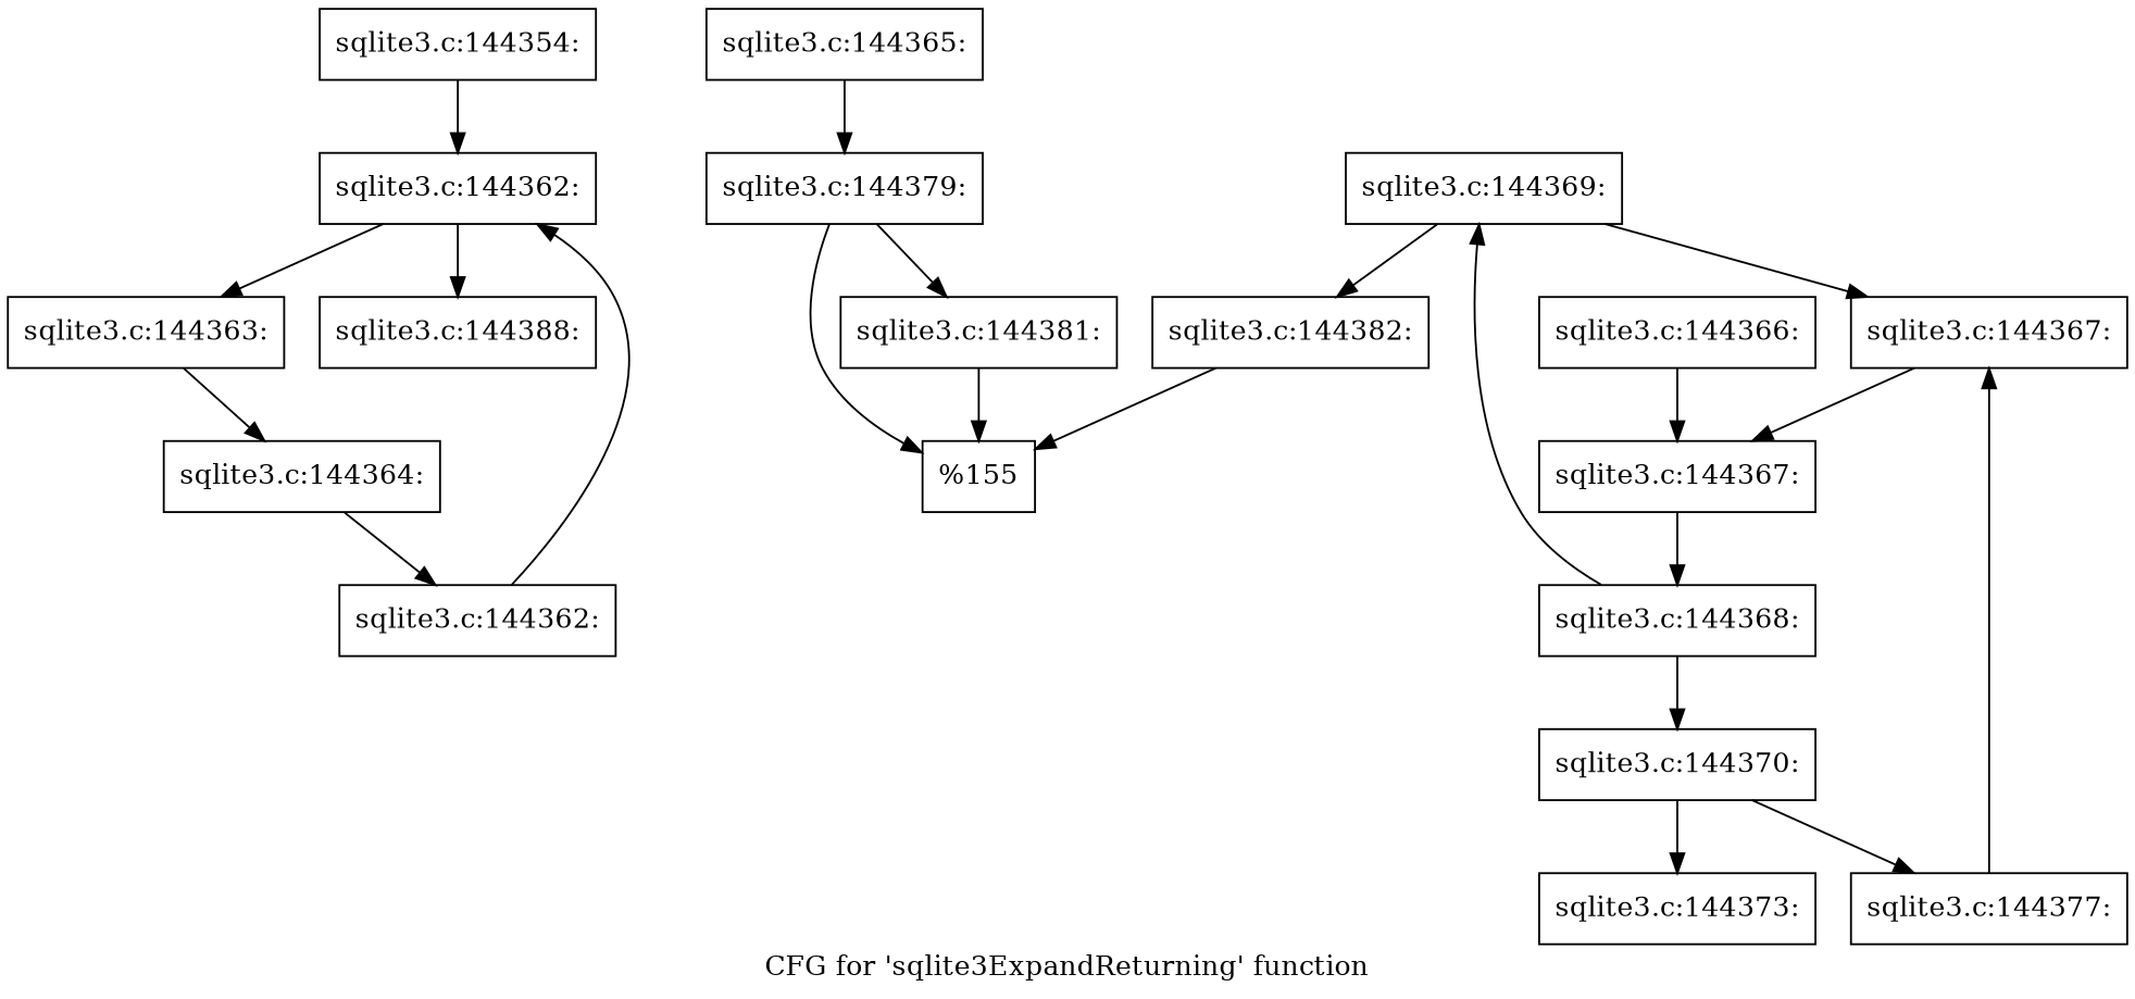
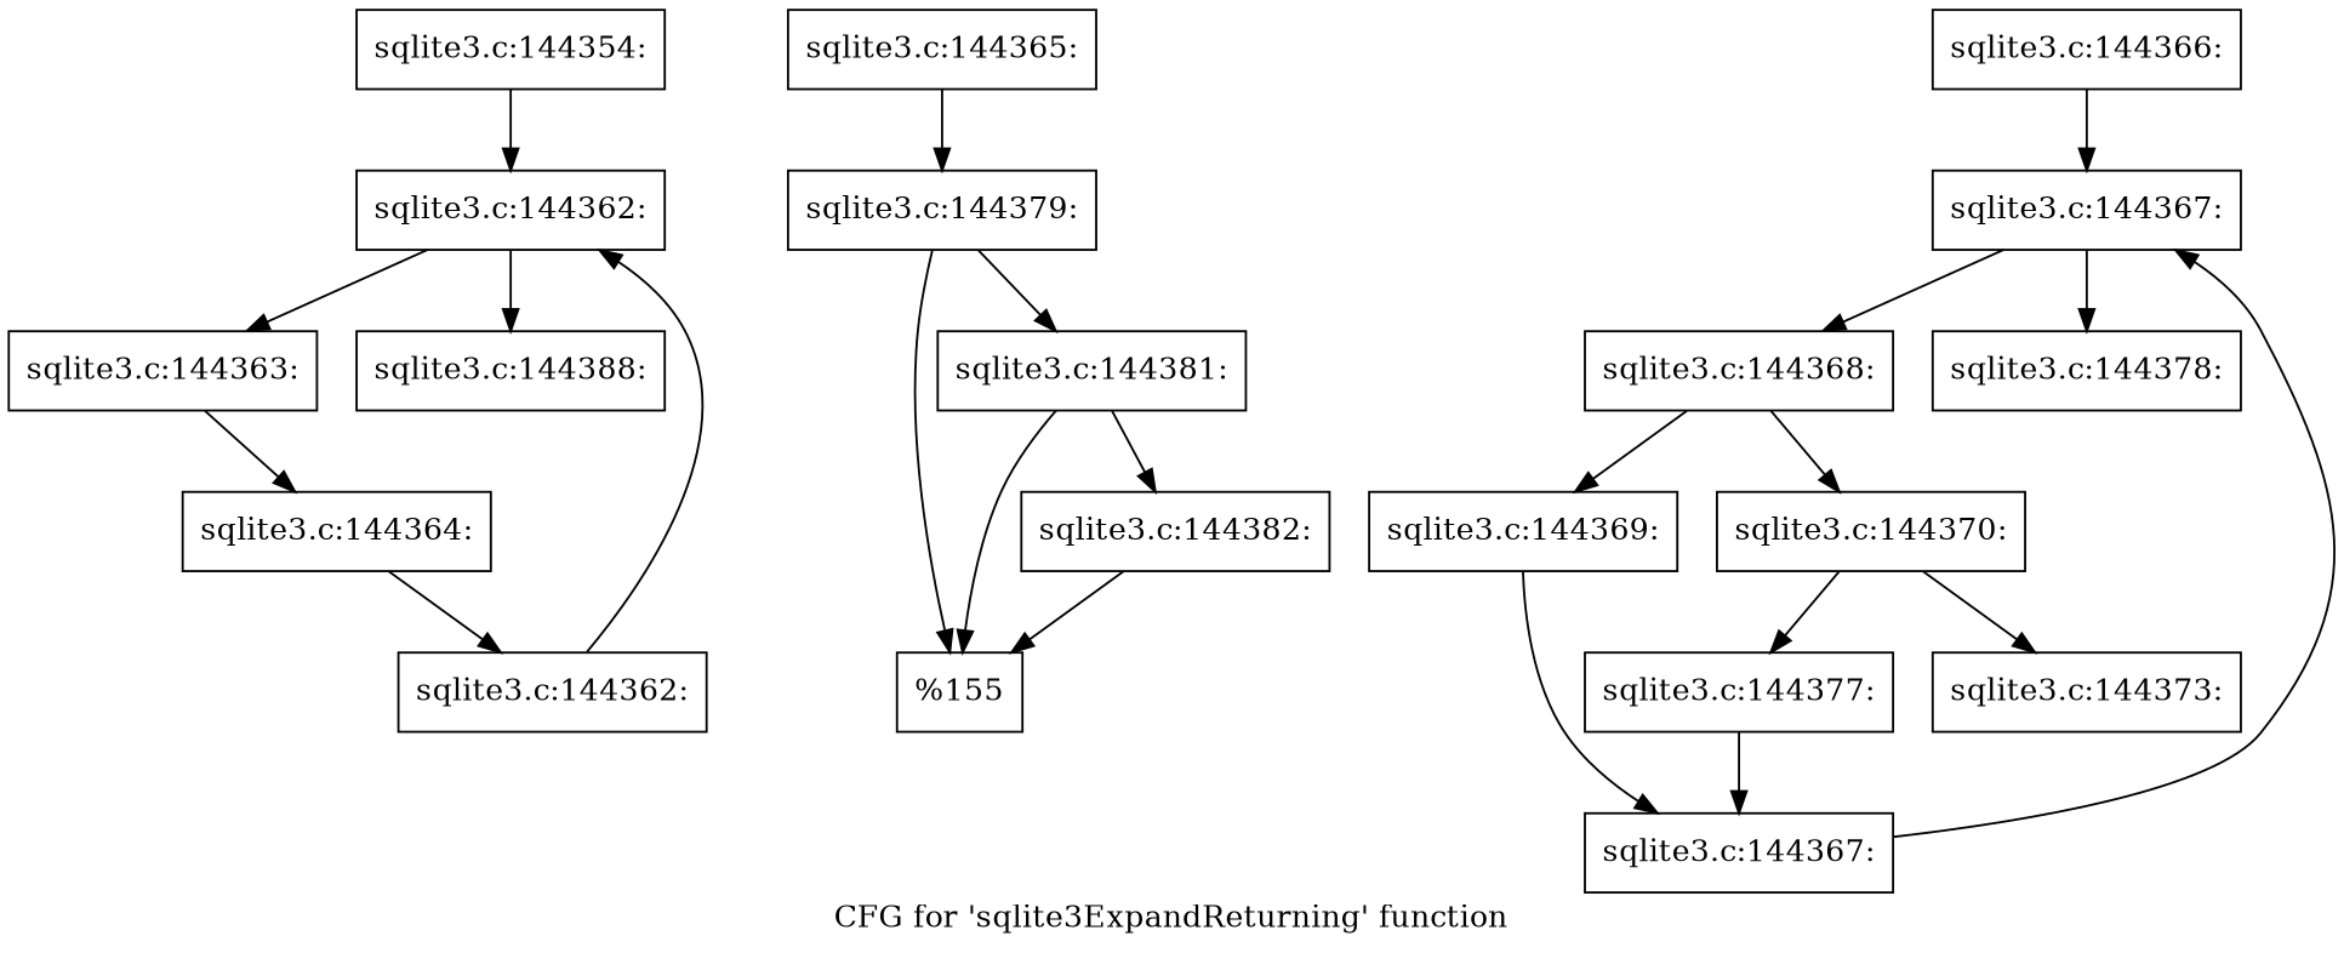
  digraph {
    label="CFG for 'sqlite3ExpandReturning' function"
    node [shape=record]
    n1 [label="{sqlite3.c:144354:}"]
    n2 [label="{sqlite3.c:144362:}"]
    n3 [label="{sqlite3.c:144363:}"]
    n4 [label="{sqlite3.c:144388:}"]
    n5 [label="{sqlite3.c:144364:}"]
    n6 [label="{sqlite3.c:144362:}"]
    n7 [label="{sqlite3.c:144365:}"]
    n8 [label="{sqlite3.c:144379:}"]
    n9 [label="{sqlite3.c:144366:}"]
    n10 [label="{sqlite3.c:144367:}"]
    n11 [label="{%155}"]
    n12 [label="{sqlite3.c:144381:}"]
    n13 [label="{sqlite3.c:144368:}"]
+   n14 [label="{sqlite3.c:144378:}"]
    n15 [label="{sqlite3.c:144382:}"]
    n16 [label="{sqlite3.c:144369:}"]
    n17 [label="{sqlite3.c:144370:}"]
    n18 [label="{sqlite3.c:144367:}"]
    n19 [label="{sqlite3.c:144377:}"]
    n20 [label="{sqlite3.c:144373:}"]
    n1 -> n2
    n2 -> n3
    n2 -> n4
    n3 -> n5
    n5 -> n6
    n6 -> n2
    n7 -> n8
    n8 -> n11
    n8 -> n12
    n9 -> n10
    n10 -> n13
+   n10 -> n14
    n12 -> n11
-   n16 -> n15
+   n12 -> n15
    n13 -> n16
    n13 -> n17
    n15 -> n11
    n16 -> n18
    n17 -> n19
    n17 -> n20
    n18 -> n10
    n19 -> n18
  }
